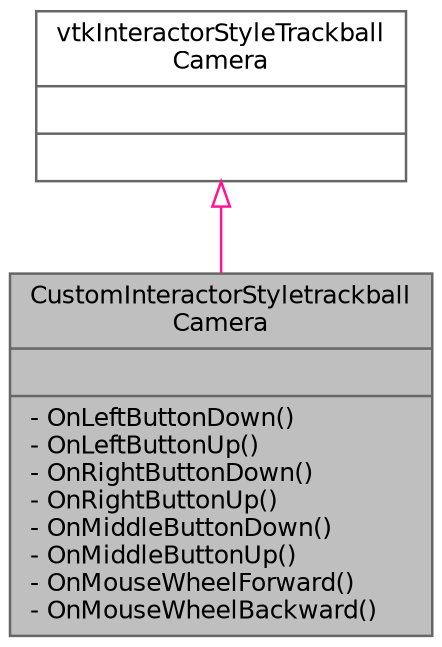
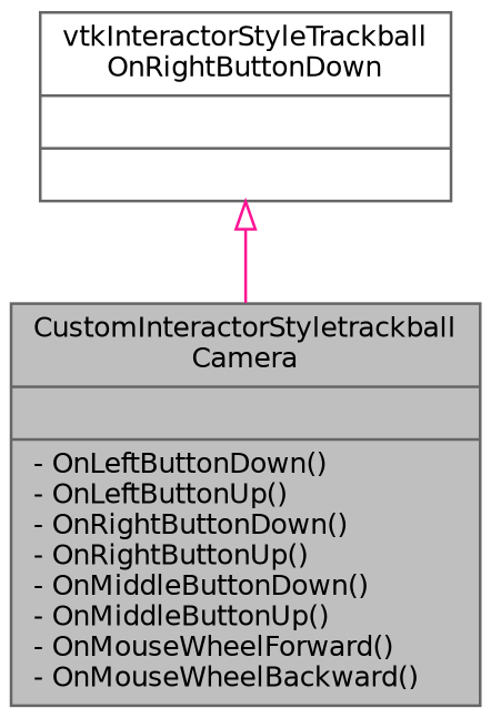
  digraph {
    node [color=gray40 fontname=Helvetica fontsize=10 shape=record style=filled]
    n1 [fillcolor=grey75 fontcolor=black height=0.2 label="{CustomInteractorStyletrackball\lCamera\n||- OnLeftButtonDown()\l- OnLeftButtonUp()\l- OnRightButtonDown()\l- OnRightButtonUp()\l- OnMiddleButtonDown()\l- OnMiddleButtonUp()\l- OnMouseWheelForward()\l- OnMouseWheelBackward()\l}" width=0.4]
-   n2 [fillcolor=white height=0.2 label="{vtkInteractorStyleTrackball\lCamera\n||}" width=0.4]
+   n2 [fillcolor=white height=0.2 label="{vtkInteractorStyleTrackball\lOnRightButtonDown\n||}" width=0.4]
    n2 -> n1 [arrowtail=onormal color=deeppink dir=back fontname=Helvetica fontsize=10 labelfontname=Helvetica labelfontsize=10 style=solid]
  }
